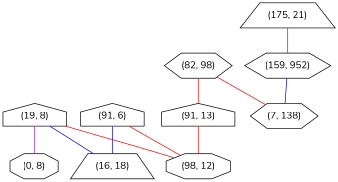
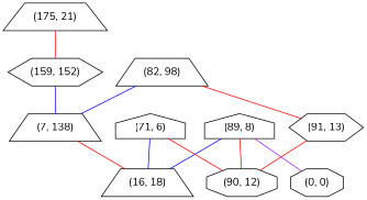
  graph {
    fontname=Nunito
    node [fontname=Nunito shape=house]
    edge [color=red fontname=Nunito weight=1]
-   "(0, 0)" [shape=octagon label="(0, 8)"]
-   "(19, 8)"
+   "(0, 0)" [shape=octagon]
+   "(19, 8)" [label="(89, 8)"]
    "(16, 18)" [shape=trapezium]
-   "(90, 12)" [shape=octagon label="(98, 12)"]
-   "(82, 98)" [shape=hexagon]
-   "(91, 13)"
-   "(7, 138)" [shape=hexagon]
+   "(90, 12)" [shape=octagon]
+   "(82, 98)" [shape=trapezium]
+   "(91, 13)" [shape=hexagon]
+   "(7, 138)" [shape=trapezium]
    "(175, 21)" [shape=trapezium]
-   "(159, 152)" [shape=hexagon label="(159, 952)"]
-   "(91, 6)"
+   "(159, 152)" [shape=hexagon]
+   "(91, 6)" [label="(71, 6)"]
    "(19, 8)" -- "(0, 0)" [color=purple weight=4]
    "(19, 8)" -- "(16, 18)" [color=blue weight=3]
    "(19, 8)" -- "(90, 12)"
    "(82, 98)" -- "(91, 13)"
-   "(82, 98)" -- "(7, 138)" [weight=3]
+   "(82, 98)" -- "(7, 138)" [color=blue weight=3]
    "(91, 13)" -- "(90, 12)"
+   "(7, 138)" -- "(16, 18)"
    "(175, 21)" -- "(159, 152)"
    "(159, 152)" -- "(7, 138)" [color=blue weight=3]
    "(91, 6)" -- "(16, 18)" [color=blue weight=3]
    "(91, 6)" -- "(90, 12)"
  }
